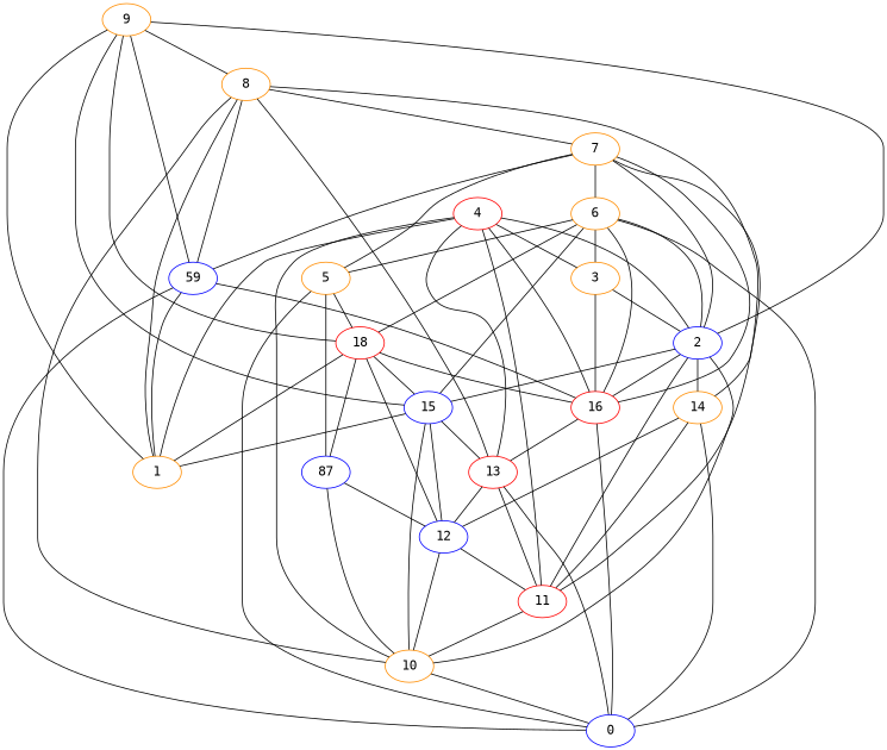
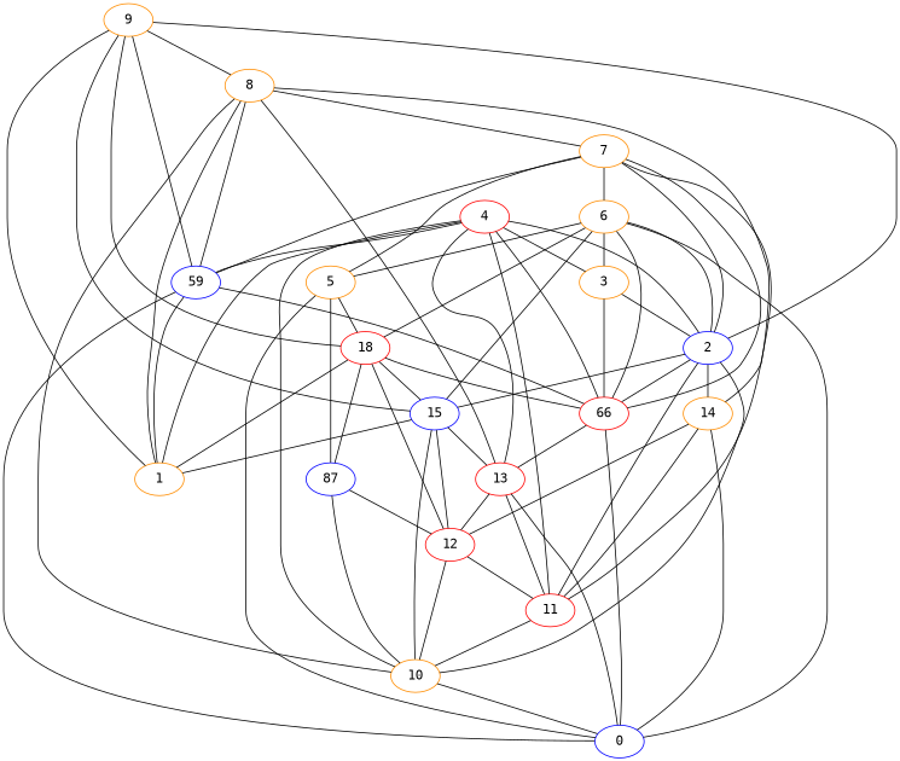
  digraph {
    fontname="DejaVu Sans Mono"
    node [color=darkorange fontname="DejaVu Sans Mono"]
    edge [color=black dir=none fontname="DejaVu Sans Mono"]
    14
    0 [color=blue]
    11 [color=red]
-   12 [color=blue]
+   12 [color=red]
    10
    5
    n7 [color=blue label=87]
    18 [color=red]
    9
    2 [color=blue]
    n11 [color=blue label=59]
    1
    15 [color=blue]
    8
-   16 [color=red]
+   16 [color=red label=66]
    13 [color=red]
    6
    3
    7
    4 [color=red]
    subgraph sub_1 {
      14
      0
      11
      12
      10
      5
      n7
      18
      9
      2
      n11
      1
      15
      8
      16
      13
      6
      3
      7
      4
    }
    14 -> 0
    14 -> 11
    14 -> 12
    11 -> 10
    12 -> 11
    12 -> 10
    10 -> 0
    5 -> 0
    5 -> n7
    5 -> 18
    n7 -> 12
    n7 -> 10
    18 -> 12
    18 -> n7
    18 -> 1
    18 -> 15
    18 -> 16
    9 -> 18
    9 -> 2
    9 -> n11
    9 -> 1
    9 -> 15
    9 -> 8
    2 -> 14
    2 -> 11
    2 -> 10
    2 -> 15
    2 -> 16
    n11 -> 0
    n11 -> 1
    n11 -> 16
    15 -> 12
    15 -> 10
    15 -> 1
    15 -> 13
    8 -> 14
    8 -> 10
    8 -> n11
    8 -> 1
    8 -> 13
    8 -> 7
    16 -> 0
    16 -> 13
    13 -> 0
    13 -> 11
    13 -> 12
    6 -> 0
    6 -> 5
    6 -> 18
    6 -> 2
    6 -> 15
    6 -> 16
    6 -> 3
    3 -> 2
    3 -> 16
    7 -> 11
    7 -> 5
    7 -> 2
    7 -> n11
    7 -> 16
    7 -> 6
    4 -> 11
    4 -> 10
    4 -> 2
+   4 -> n11
    4 -> 1
    4 -> 16
    4 -> 13
    4 -> 3
  }
